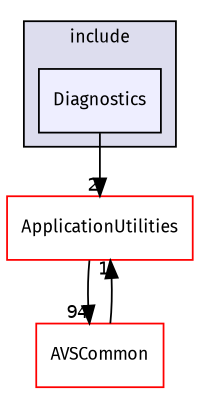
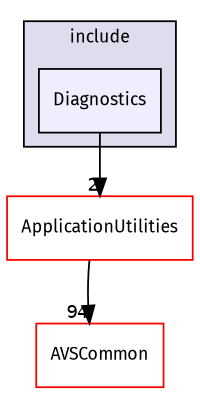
  digraph {
    compound=true
    fontname="Fira Sans"
    node [fillcolor=white fontname="Fira Sans" fontsize=10 shape=box style=filled color=red]
    edge [fontname="Fira Sans" labeldistance=1.5 labelfontname=Helvetica labelfontsize=10]
    n1 [fillcolor="#eeeeff" label=Diagnostics pencolor=black color=""]
    n2 [label=ApplicationUtilities]
    n3 [label=AVSCommon]
    subgraph cluster_1 {
      bgcolor="#ddddee"
      fontsize=10
      label=include
      pencolor=black
      n1
    }
    n1 -> n2 [headlabel=2]
    n2 -> n3 [headlabel=94]
-   n3 -> n2 [headlabel=1]
  }
